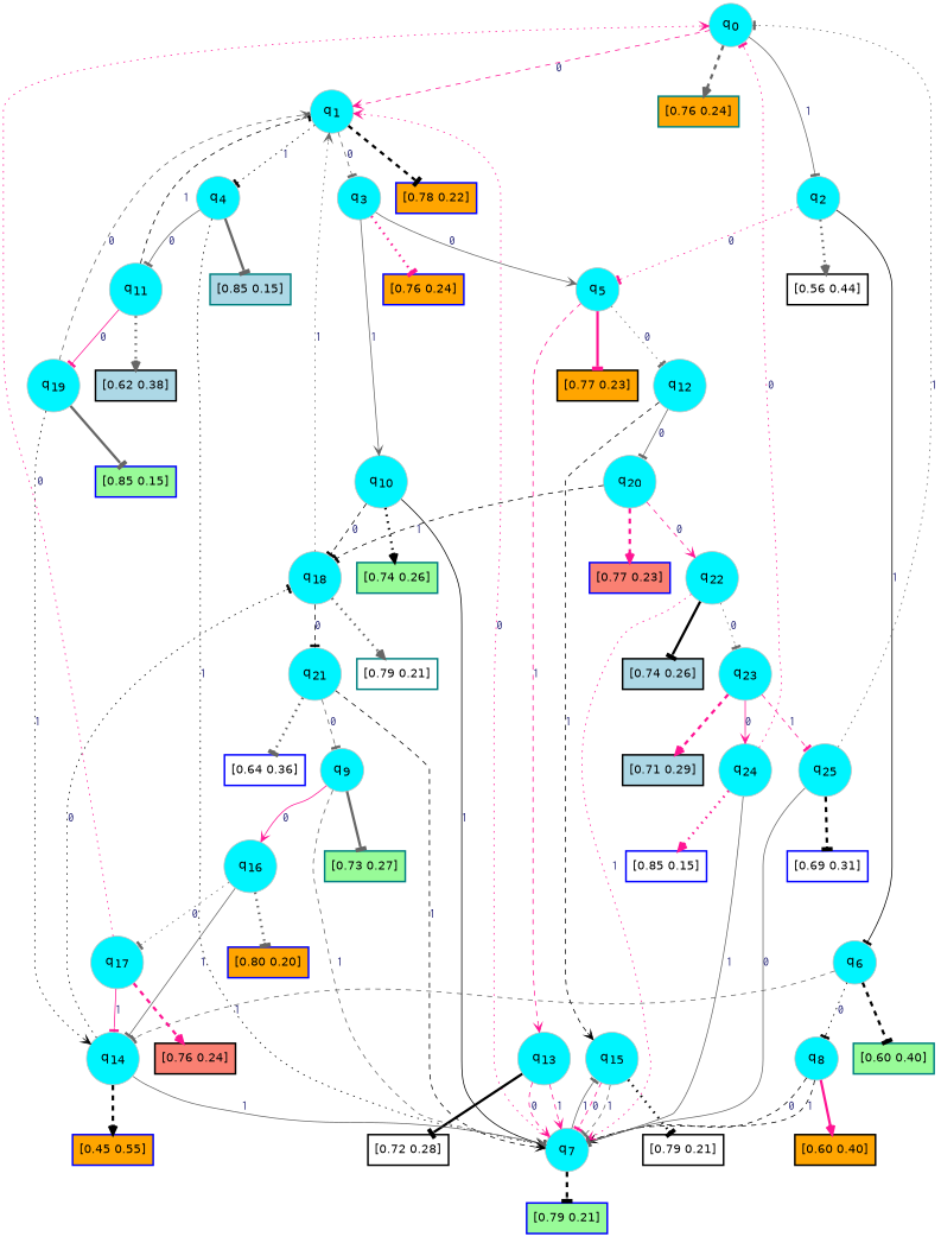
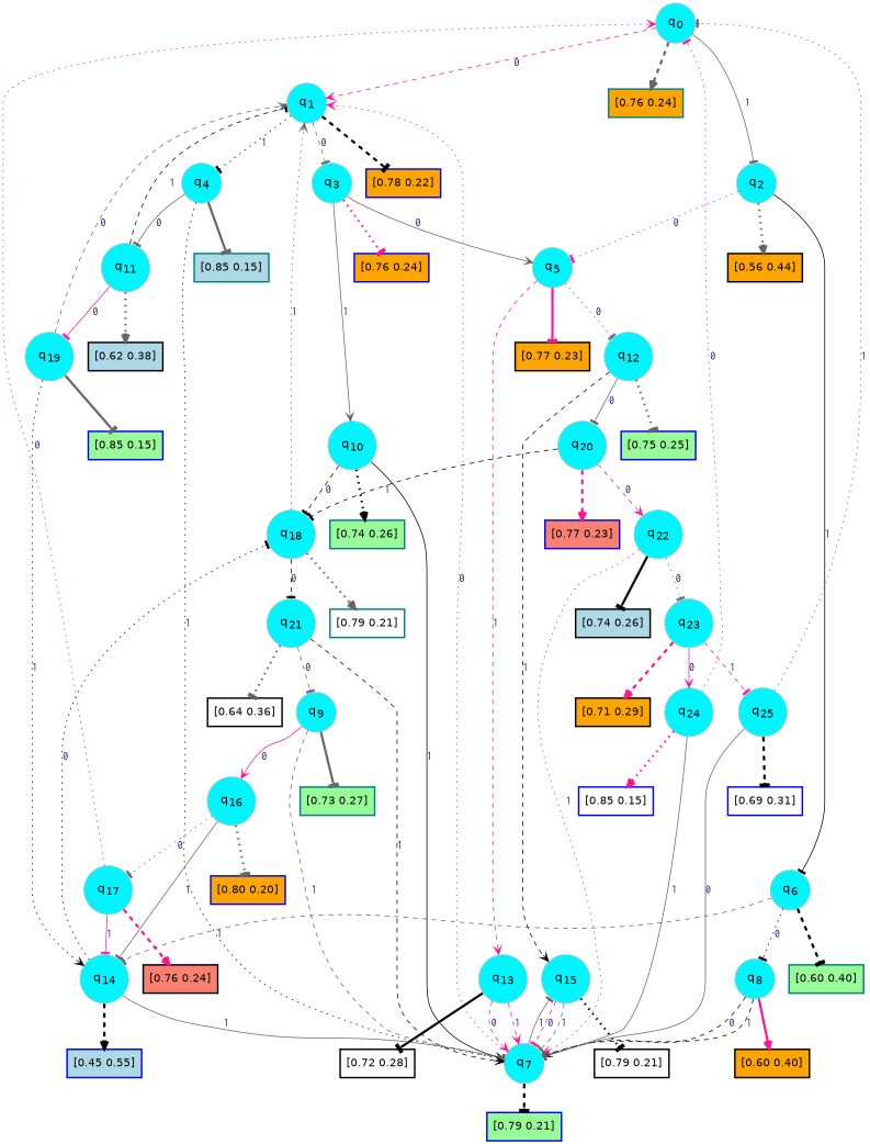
  digraph {
    rankdir=TD
    node [color=gray fillcolor=turquoise1 fontcolor=black fontname=Helvetica fontsize=16 fontweight=bold shape=circle style=filled]
    edge [arrowhead=tee arrowsize=1 color=gray40 fontcolor=midnightblue fontname=courier fontweight=bold penwidth=1 style=dashed weight=20]
    n1 [label=<q<SUB>0</SUB>>]
    n2 [label=<q<SUB>1</SUB>>]
    n3 [label=<q<SUB>2</SUB>>]
    n4 [color=teal fillcolor=orange fontsize=14 label="[0.76 0.24]" penwidth=2 shape=box]
    n5 [label=<q<SUB>3</SUB>>]
    n6 [label=<q<SUB>4</SUB>>]
    n7 [color=blue fillcolor=orange fontsize=14 label="[0.78 0.22]" penwidth=2 shape=box]
    n8 [label=<q<SUB>5</SUB>>]
    n9 [label=<q<SUB>6</SUB>>]
-   n10 [color=black fillcolor=white fontsize=14 label="[0.56 0.44]" penwidth=2 shape=box]
+   n10 [color=black fillcolor=orange fontsize=14 label="[0.56 0.44]" penwidth=2 shape=box]
    n11 [label=<q<SUB>10</SUB>>]
    n12 [color=blue fillcolor=orange fontsize=14 label="[0.76 0.24]" penwidth=2 shape=box]
    n13 [label=<q<SUB>7</SUB>>]
    n14 [label=<q<SUB>11</SUB>>]
    n15 [color=teal fillcolor=lightblue fontsize=14 label="[0.85 0.15]" penwidth=2 shape=box]
    n16 [label=<q<SUB>12</SUB>>]
    n17 [label=<q<SUB>13</SUB>>]
    n18 [color=black fillcolor=orange fontsize=14 label="[0.77 0.23]" penwidth=2 shape=box]
    n19 [label=<q<SUB>8</SUB>>]
    n20 [label=<q<SUB>14</SUB>>]
    n21 [color=teal fillcolor=palegreen fontsize=14 label="[0.60 0.40]" penwidth=2 shape=box]
    n22 [label=<q<SUB>18</SUB>>]
    n23 [color=teal fillcolor=palegreen fontsize=14 label="[0.74 0.26]" penwidth=2 shape=box]
    n24 [label=<q<SUB>15</SUB>>]
    n25 [color=blue fillcolor=palegreen fontsize=14 label="[0.79 0.21]" penwidth=2 shape=box]
    n26 [label=<q<SUB>19</SUB>>]
    n27 [color=black fillcolor=lightblue fontsize=14 label="[0.62 0.38]" penwidth=2 shape=box]
    n28 [label=<q<SUB>20</SUB>>]
+   n29 [color=blue fillcolor=palegreen fontsize=14 label="[0.75 0.25]" penwidth=2 shape=box]
    n30 [color=black fillcolor=white fontsize=14 label="[0.72 0.28]" penwidth=2 shape=box]
    n31 [color=black fillcolor=orange fontsize=14 label="[0.60 0.40]" penwidth=2 shape=box]
-   n32 [color=blue fillcolor=orange fontsize=14 label="[0.45 0.55]" penwidth=2 shape=box]
+   n32 [color=blue fillcolor=lightblue fontsize=14 label="[0.45 0.55]" penwidth=2 shape=box]
    n33 [color=black fillcolor=white fontsize=14 label="[0.79 0.21]" penwidth=2 shape=box]
    n34 [label=<q<SUB>9</SUB>>]
    n35 [label=<q<SUB>16</SUB>>]
    n36 [color=teal fillcolor=palegreen fontsize=14 label="[0.73 0.27]" penwidth=2 shape=box]
    n37 [label=<q<SUB>17</SUB>>]
    n38 [color=blue fillcolor=orange fontsize=14 label="[0.80 0.20]" penwidth=2 shape=box]
    n39 [label=<q<SUB>21</SUB>>]
    n40 [color=teal fillcolor=white fontsize=14 label="[0.79 0.21]" penwidth=2 shape=box]
    n41 [color=blue fillcolor=palegreen fontsize=14 label="[0.85 0.15]" penwidth=2 shape=box]
    n42 [label=<q<SUB>22</SUB>>]
    n43 [color=blue fillcolor=salmon fontsize=14 label="[0.77 0.23]" penwidth=2 shape=box]
    n44 [color=black fillcolor=salmon fontsize=14 label="[0.76 0.24]" penwidth=2 shape=box]
-   n45 [color=blue fillcolor=white fontsize=14 label="[0.64 0.36]" penwidth=2 shape=box]
+   n45 [color=black fillcolor=white fontsize=14 label="[0.64 0.36]" penwidth=2 shape=box]
    n46 [label=<q<SUB>23</SUB>>]
    n47 [color=black fillcolor=lightblue fontsize=14 label="[0.74 0.26]" penwidth=2 shape=box]
    n48 [label=<q<SUB>24</SUB>>]
    n49 [label=<q<SUB>25</SUB>>]
-   n50 [color=black fillcolor=lightblue fontsize=14 label="[0.71 0.29]" penwidth=2 shape=box]
+   n50 [color=black fillcolor=orange fontsize=14 label="[0.71 0.29]" penwidth=2 shape=box]
    n51 [color=blue fillcolor=white fontsize=14 label="[0.85 0.15]" penwidth=2 shape=box]
    n52 [color=blue fillcolor=white fontsize=14 label="[0.69 0.31]" penwidth=2 shape=box]
    n1 -> n2 [arrowhead=vee color=deeppink label=0]
    n1 -> n3 [label=1 style=bold]
    n1 -> n4 [arrowhead=vee penwidth=3]
    n2 -> n5 [label=0]
    n2 -> n6 [color=black label=1 style=dotted]
    n2 -> n7 [color=black penwidth=3]
    n3 -> n8 [color=deeppink label=0 style=dotted]
    n3 -> n9 [color=black label=1 style=bold]
    n3 -> n10 [arrowhead=vee penwidth=3 style=dotted]
    n5 -> n8 [arrowhead=vee label=0 style=bold]
    n5 -> n11 [arrowhead=vee label=1 style=bold]
    n5 -> n12 [color=deeppink penwidth=3 style=dotted]
    n6 -> n13 [arrowhead=vee color=black label=1 style=dotted]
    n6 -> n14 [label=0 style=bold]
    n6 -> n15 [penwidth=3 style=bold]
    n8 -> n16 [label=0 style=dotted]
    n8 -> n17 [arrowhead=vee color=deeppink label=1]
    n8 -> n18 [color=deeppink penwidth=3 style=bold]
    n9 -> n19 [color=black label=0 style=dotted]
    n9 -> n20 [label=1]
    n9 -> n21 [color=black penwidth=3]
    n11 -> n13 [color=black label=1 style=bold]
    n11 -> n22 [color=black label=0]
    n11 -> n23 [arrowhead=vee color=black penwidth=3 style=dotted]
    n13 -> n2 [arrowhead=vee color=deeppink label=0 style=dotted]
    n13 -> n24 [label=1 style=bold]
    n13 -> n25 [color=black penwidth=3]
    n14 -> n2 [color=black label=1]
    n14 -> n26 [color=deeppink label=0 style=bold]
    n14 -> n27 [arrowhead=vee penwidth=3 style=dotted]
    n16 -> n24 [arrowhead=vee color=black label=1]
    n16 -> n28 [label=0 style=bold]
+   n16 -> n29 [penwidth=3 style=dotted]
    n17 -> n13 [arrowhead=vee color=deeppink label=0]
    n17 -> n13 [arrowhead=vee color=deeppink label=1]
    n17 -> n30 [color=black penwidth=3 style=bold]
    n19 -> n13 [arrowhead=vee color=black label=0]
    n19 -> n13 [color=black label=1]
    n19 -> n31 [arrowhead=vee color=deeppink penwidth=3 style=bold]
    n20 -> n13 [arrowhead=vee label=1 style=bold]
    n20 -> n22 [color=black label=0 style=dotted]
    n20 -> n32 [arrowhead=vee color=black penwidth=3]
    n22 -> n2 [arrowhead=vee label=1 style=dotted]
    n22 -> n39 [color=black label=0]
    n22 -> n40 [arrowhead=vee penwidth=3 style=dotted]
    n24 -> n13 [color=deeppink label=0]
    n24 -> n13 [label=1]
    n24 -> n33 [color=black penwidth=3 style=dotted]
    n26 -> n2 [arrowhead=vee label=0]
    n26 -> n20 [arrowhead=vee color=black label=1 style=dotted]
    n26 -> n41 [penwidth=3 style=bold]
    n28 -> n22 [color=black label=1]
    n28 -> n42 [arrowhead=vee color=deeppink label=0]
    n28 -> n43 [arrowhead=vee color=deeppink penwidth=3]
    n34 -> n13 [label=1]
    n34 -> n35 [arrowhead=vee color=deeppink label=0 style=bold]
    n34 -> n36 [penwidth=3 style=bold]
    n35 -> n20 [label=1 style=bold]
    n35 -> n37 [label=0 style=dotted]
    n35 -> n38 [penwidth=3 style=dotted]
    n37 -> n1 [arrowhead=vee color=deeppink label=0 style=dotted]
    n37 -> n20 [color=deeppink label=1 style=bold]
    n37 -> n44 [arrowhead=vee color=deeppink penwidth=3]
    n39 -> n13 [arrowhead=vee color=black label=1]
    n39 -> n34 [label=0]
    n39 -> n45 [penwidth=3 style=dotted]
    n42 -> n13 [arrowhead=vee color=deeppink label=1 style=dotted]
    n42 -> n46 [label=0 style=dotted]
    n42 -> n47 [color=black penwidth=3 style=bold]
    n46 -> n48 [arrowhead=vee color=deeppink label=0 style=bold]
    n46 -> n49 [color=deeppink label=1]
    n46 -> n50 [arrowhead=vee color=deeppink penwidth=3]
    n48 -> n1 [color=deeppink label=0 style=dotted]
    n48 -> n13 [label=1 style=bold]
    n48 -> n51 [arrowhead=vee color=deeppink penwidth=3 style=dotted]
    n49 -> n1 [label=1 style=dotted]
    n49 -> n13 [label=0 style=bold]
    n49 -> n52 [color=black penwidth=3]
  }
